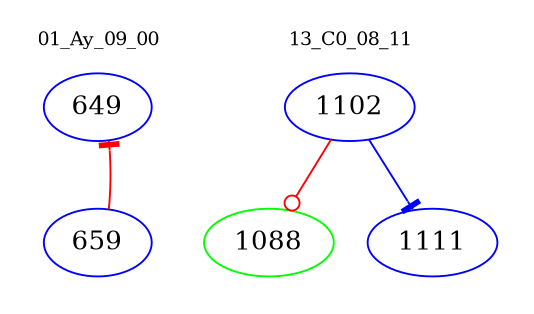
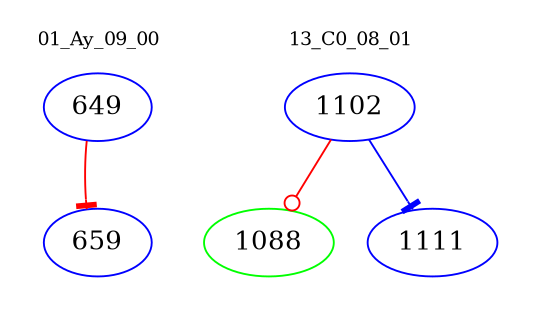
  digraph {
    node [color=blue]
    edge [arrowhead=tee color=red]
    n1 [label=649]
    n2 [label=659]
    n3 [label=1102]
    n4 [color=green label=1088]
    n5 [label=1111]
    subgraph cluster_1 {
      color=white
      fontsize=10
      label="01_Ay_09_00"
      n1
      n2
    }
    subgraph cluster_2 {
      color=white
      fontsize=10
-     label="13_C0_08_11"
+     label="13_C0_08_01"
      n3
      n4
      n5
    }
-   n2 -> n1
+   n1 -> n2
    n3 -> n4 [arrowhead=odot]
    n3 -> n5 [color=blue]
  }
